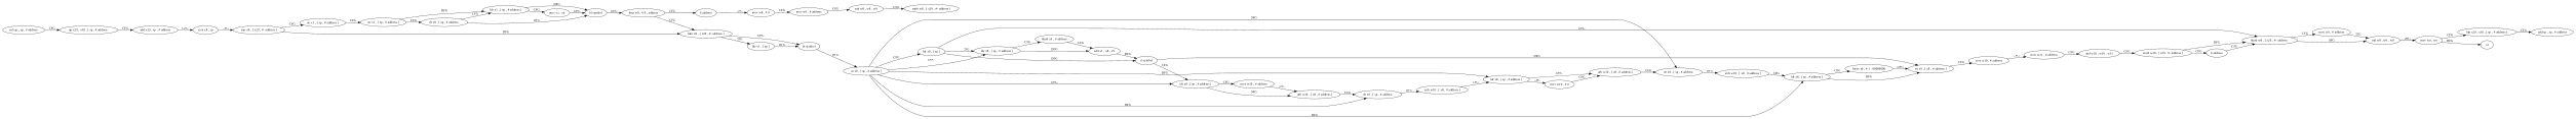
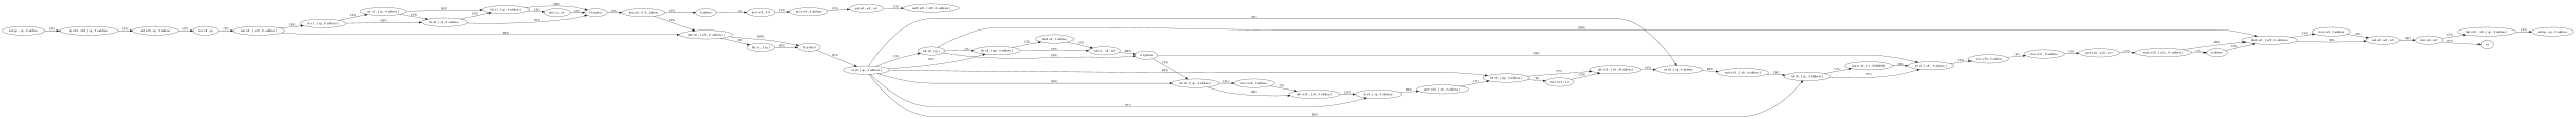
  digraph {
    fontname="Liberation Serif"
    rankdir=LR
    node [fontname="Liberation Serif"]
    edge [fontname="Liberation Serif"]
    n1 [label="sub sp , sp , # address"]
    n2 [label="stp x29 , x30 , [ sp , # address ]"]
    n3 [label="add x29 , sp , # address"]
    n4 [label="mov x8 , sp"]
    n5 [label="stur x0 , [ x29 , #- address ]"]
    n6 [label="str x1 , [ sp , # address ]"]
    n7 [label="ldur x0 , [ x29 , #- address ]"]
    n8 [label="str x2 , [ sp , # address ]"]
    n9 [label="ldr x0 , [ sp , # address ]"]
    n10 [label="ldr x1 , [ sp ]"]
    n11 [label="bl symbol"]
    n12 [label="ldr x1 , [ sp , # address ]"]
    n13 [label="bl symbol"]
    n14 [label="mov x2 , x8"]
    n15 [label="tbnz w0 , # 0 , address"]
    n16 [label="b address"]
    n17 [label="mov w8 , # 0"]
    n18 [label="str x0 , [ sp , # address ]"]
    n19 [label="mov w9 , # address"]
    n20 [label="ldr x0 , [ sp ]"]
    n21 [label="ldr x8 , [ sp , # address ]"]
    n22 [label="ldr x8 , [ sp , # address ]"]
    n23 [label="ldr x8 , [ sp , # address ]"]
    n24 [label="ldr x8 , [ sp , # address ]"]
    n25 [label="ldr x8 , [ sp , # address ]"]
    n26 [label="ldr x8 , [ sp , # address ]"]
    n27 [label="bl symbol"]
    n28 [label="ldurb w8 , [ x29 , #- address ]"]
    n29 [label="ldurb x9 , # address"]
    n30 [label="add x1 , x8 , x9"]
    n31 [label="mov w10 , # address"]
    n32 [label="strb w10 , [ x8 , # address ]"]
    n33 [label="strb w10 , [ x8 , # address ]"]
    n34 [label="mov w10 , # 0"]
    n35 [label="strb w10 , [ x8 , # address ]"]
    n36 [label="strb w10 , [ x8 , # address ]"]
    n37 [label="str s0 , [ x8 , # address ]"]
    n38 [label="fmov s0 , # 1 . 00000000"]
    n39 [label="mov w10 , # address"]
    n40 [label="mov w11 , # address"]
    n41 [label="and w10 , w10 , w11"]
    n42 [label="sturb w10 , [ x29 , #- address ]"]
    n43 [label="b address"]
    n44 [label="mov w9 , # address"]
    n45 [label="and w8 , w8 , w9"]
    n46 [label="mov w0 , w8"]
    n47 [label="and w8 , w8 , w9"]
    n48 [label="ldp x29 , x30 , [ sp , # address ]"]
    n49 [label=ret]
    n50 [label="add sp , sp , # address"]
    n51 [label="sturb w8 , [ x29 , #- address ]"]
    n1 -> n2 [label=CFG]
    n2 -> n3 [label=CFG]
    n3 -> n4 [label=CFG]
    n4 -> n5 [label=CFG]
    n5 -> n6 [label=CFG]
    n5 -> n7 [label=DFG]
    n6 -> n8 [label=CFG]
+   n6 -> n9 [label=DFG]
    n7 -> n10 [label=CFG]
    n7 -> n11 [label=DFG]
    n8 -> n9 [label=CFG]
    n8 -> n12 [label=DFG]
    n9 -> n12 [label=CFG]
    n9 -> n13 [label=DFG]
    n10 -> n11 [label=DFG]
    n11 -> n18 [label=DFG]
    n12 -> n13 [label=DFG]
    n12 -> n14 [label=CFG]
    n13 -> n15 [label=DFG]
    n14 -> n13 [label=DFG]
    n15 -> n7 [label=CFG]
    n15 -> n16 [label=CFG]
    n16 -> n17 [label=CFG]
    n17 -> n19 [label=CFG]
    n18 -> n20 [label=CFG]
    n18 -> n21 [label=DFG]
    n18 -> n22 [label=DFG]
    n18 -> n23 [label=DFG]
    n18 -> n24 [label=DFG]
    n18 -> n25 [label=DFG]
    n18 -> n26 [label=DFG]
    n19 -> n47 [label=CFG]
    n20 -> n21 [label=CFG]
    n20 -> n27 [label=DFG]
    n20 -> n28 [label=DFG]
    n21 -> n29 [label=CFG]
    n21 -> n30 [label=DFG]
    n22 -> n31 [label=CFG]
    n22 -> n32 [label=DFG]
    n23 -> n33 [label=DFG]
    n24 -> n34 [label=CFG]
    n24 -> n35 [label=DFG]
    n25 -> n36 [label=DFG]
    n26 -> n37 [label=DFG]
    n26 -> n38 [label=CFG]
    n27 -> n22 [label=CFG]
    n27 -> n37 [label=DFG]
    n28 -> n44 [label=CFG]
    n28 -> n45 [label=DFG]
    n29 -> n30 [label=CFG]
    n30 -> n27 [label=DFG]
    n31 -> n32 [label=CFG]
    n32 -> n23 [label=CFG]
    n33 -> n24 [label=CFG]
    n34 -> n35 [label=CFG]
    n35 -> n25 [label=CFG]
    n36 -> n26 [label=CFG]
    n37 -> n39 [label=CFG]
    n38 -> n37 [label=DFG]
    n39 -> n40 [label=CFG]
    n40 -> n41 [label=CFG]
    n41 -> n42 [label=CFG]
    n42 -> n28 [label=DFG]
    n42 -> n43 [label=CFG]
    n43 -> n28 [label=CFG]
    n44 -> n45 [label=CFG]
    n45 -> n46 [label=DFG]
    n46 -> n48 [label=CFG]
    n46 -> n49 [label=DFG]
    n47 -> n51 [label=CFG]
    n48 -> n50 [label=CFG]
  }
